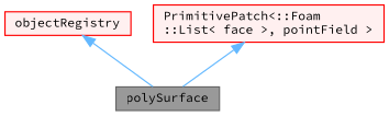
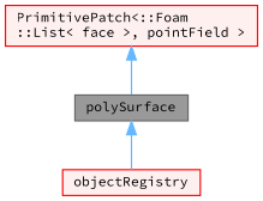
  digraph {
    fontname="Source Code Pro"
    node [color=red fillcolor="#FFF0F0" fontname="Source Code Pro" fontsize=10 shape=box style=filled]
    edge [color=steelblue1 dir=back fontname="Source Code Pro" fontsize=10 labelfontname=Helvetica labelfontsize=10 style=solid]
    n1 [color=gray40 fillcolor=grey60 fontcolor=black height=0.2 label=polySurface width=0.4]
    n2 [height=0.2 label=objectRegistry width=0.4]
    n3 [height=0.2 label="PrimitivePatch\<::Foam\l::List\< face \>, pointField \>" width=0.4]
-   n2 -> n1
+   n1 -> n2
    n3 -> n1
  }
